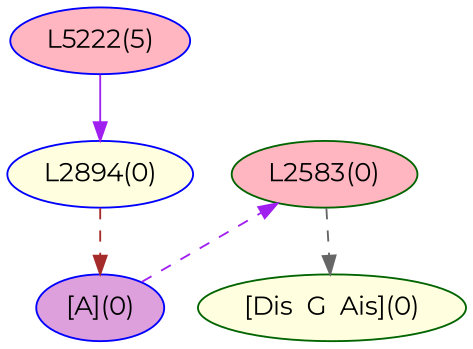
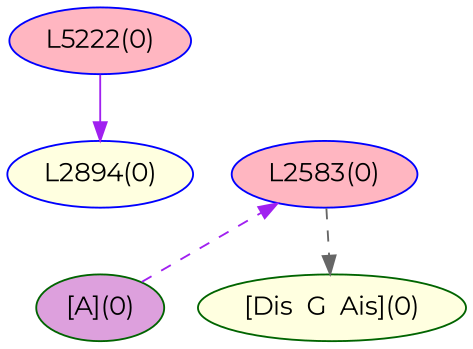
  digraph {
    fontname=Montserrat
    node [color=blue fillcolor=lightpink fontname=Montserrat style=filled]
    edge [color=purple fontname=Montserrat style=dashed]
-   "L5222(0)" [label="L5222(5)"]
+   "L5222(0)"
    "L2894(0)" [fillcolor=lightyellow]
-   "L2583(0)" [color=darkgreen]
-   "[A](0)" [fillcolor=plum]
+   "L2583(0)"
+   "[A](0)" [color=darkgreen fillcolor=plum]
    "[Dis  G  Ais](0)" [color=darkgreen fillcolor=lightyellow]
    subgraph sub_1 {
      rank=min
      "L5222(0)"
    }
    subgraph sub_2 {
      rank=same
      "L2894(0)"
      "L2583(0)"
    }
    subgraph sub_3 {
      rank=max
      "[A](0)"
      "[Dis  G  Ais](0)"
    }
    "L5222(0)" -> "L2894(0)" [style=solid]
-   "L2894(0)" -> "[A](0)" [color=brown]
    "L2583(0)" -> "[Dis  G  Ais](0)" [color=gray40]
    "[A](0)" -> "L2583(0)"
  }
